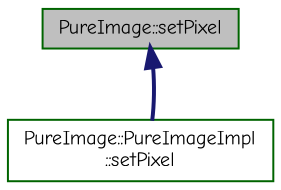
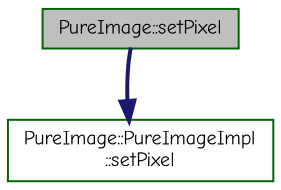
  digraph {
    rankdir=TB
    fontname="Comic Neue"
    node [color=darkgreen fontname="Comic Neue" fontsize=10 shape=record style=filled]
    n1 [fillcolor=grey75 fontcolor=black height=0.2 label="PureImage::setPixel" width=0.4]
    n2 [fillcolor=white height=0.2 label="PureImage::PureImageImpl\l::setPixel" width=0.4]
-   n2 -> n1 [color=midnightblue fontname="Comic Neue" fontsize=10 labelfontname=Helvetica labelfontsize=10 style=bold]
+   n1 -> n2 [color=midnightblue fontname="Comic Neue" fontsize=10 labelfontname=Helvetica labelfontsize=10 style=bold]
  }
